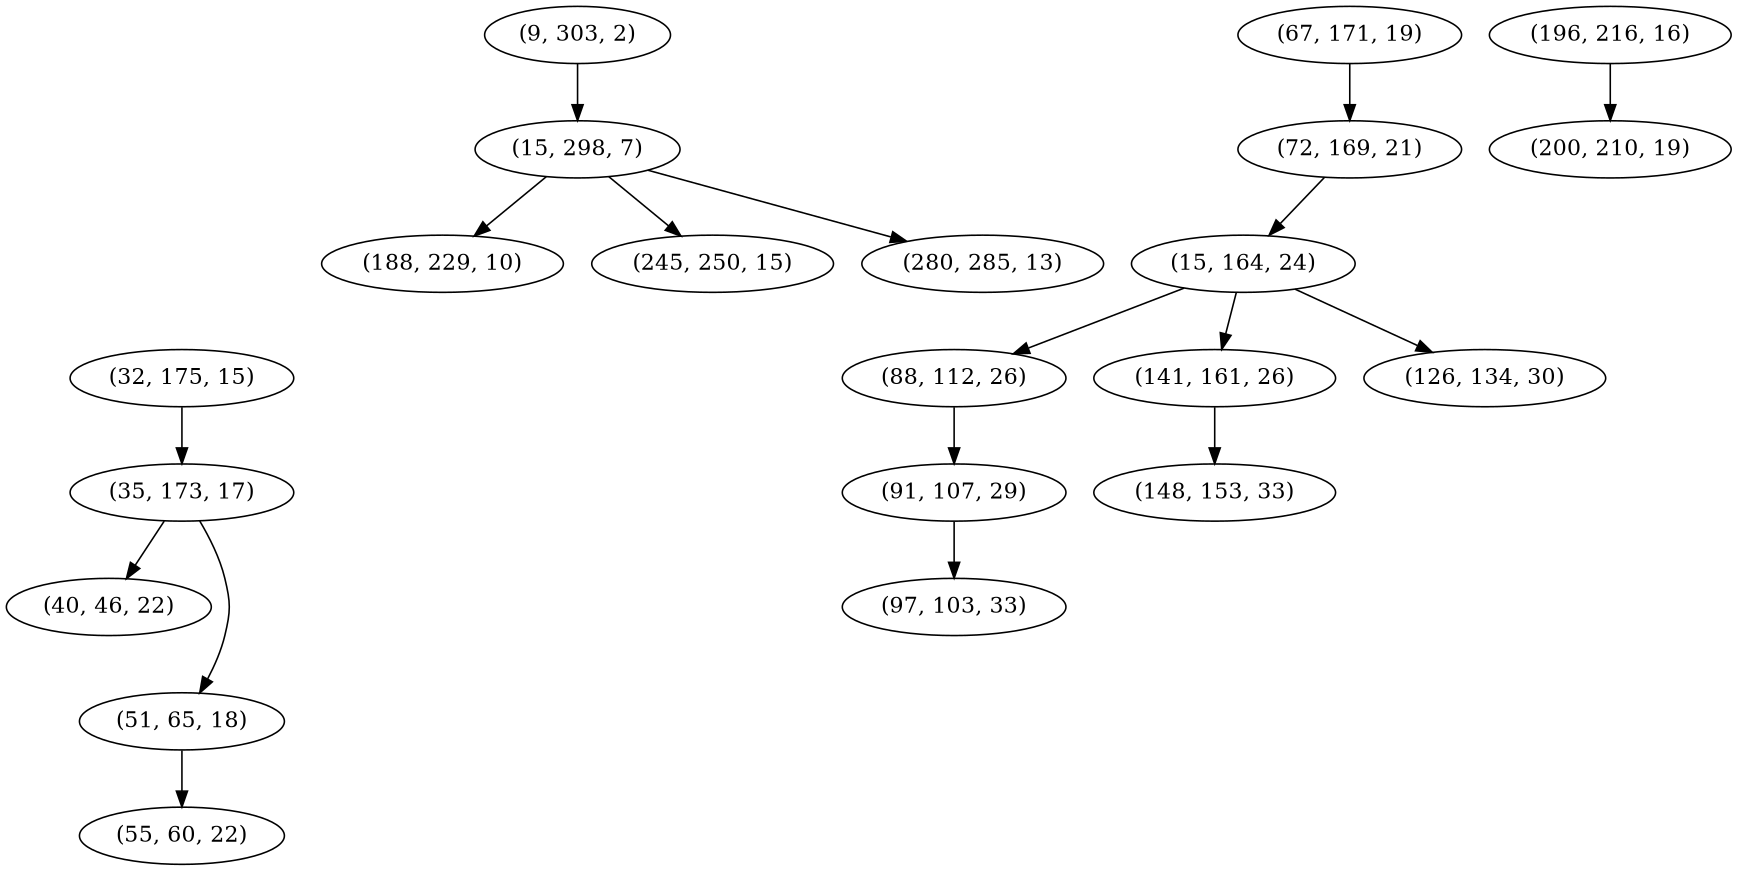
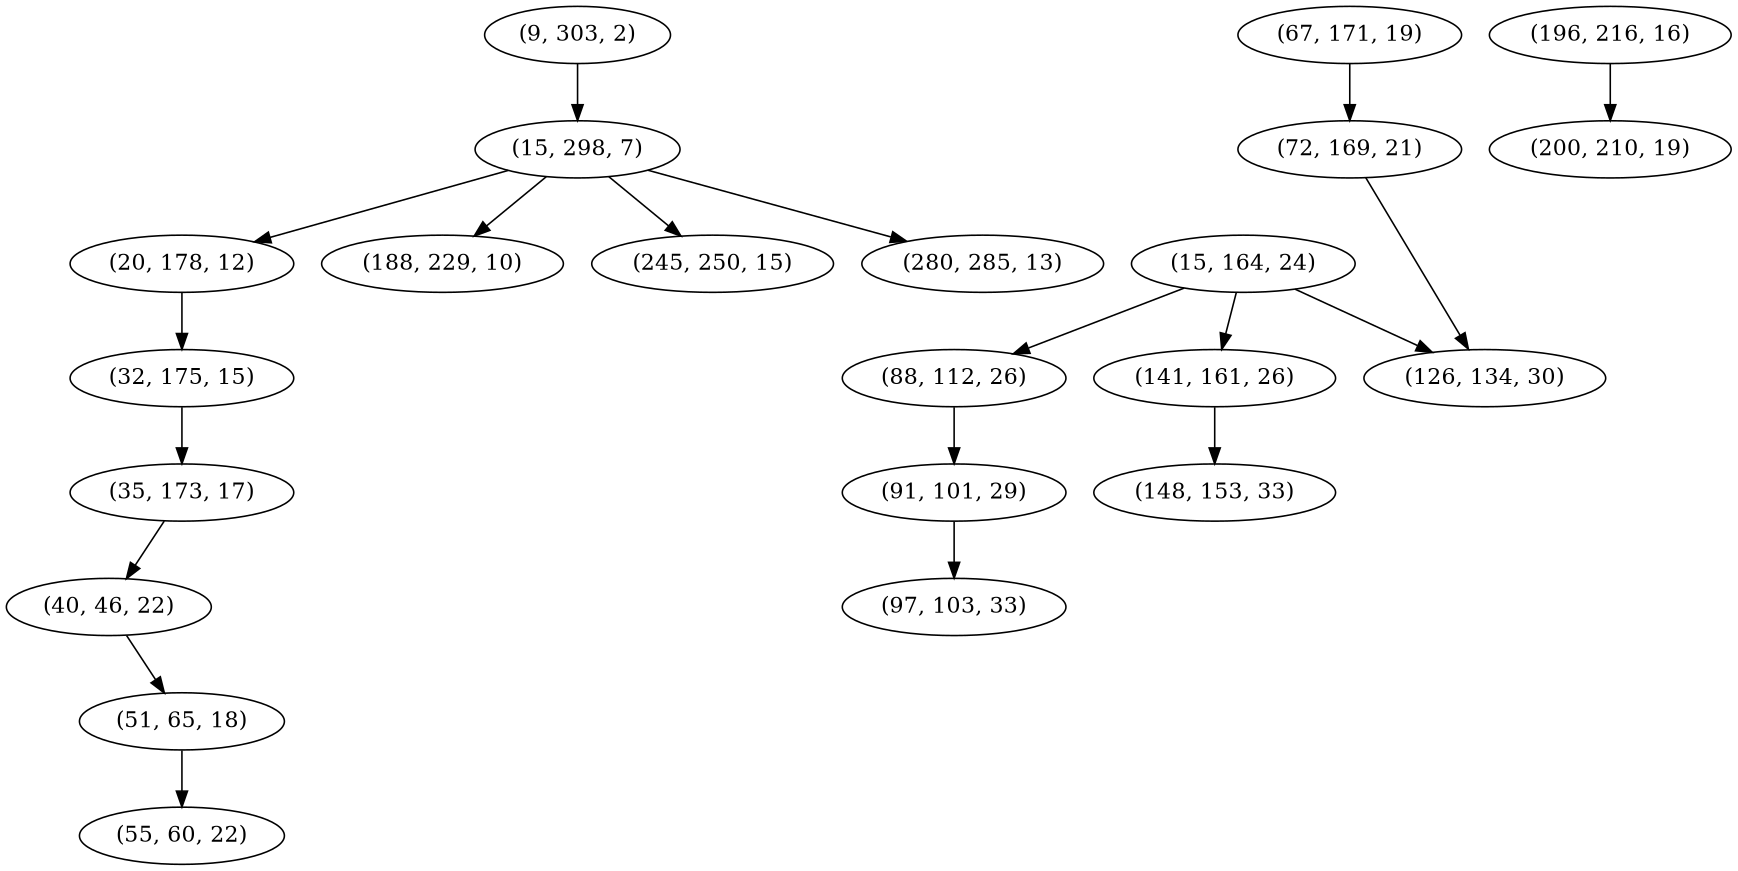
  digraph {
    "(9, 303, 2)"
    "(15, 298, 7)"
+   "(20, 178, 12)"
    "(188, 229, 10)"
    "(245, 250, 15)"
    "(280, 285, 13)"
    "(32, 175, 15)"
    "(35, 173, 17)"
    "(40, 46, 22)"
    "(51, 65, 18)"
    "(55, 60, 22)"
    "(67, 171, 19)"
    "(72, 169, 21)"
    n14 [label="(15, 164, 24)"]
    "(88, 112, 26)"
    "(126, 134, 30)"
    "(141, 161, 26)"
-   "(91, 107, 29)"
+   "(91, 107, 29)" [label="(91, 101, 29)"]
    "(148, 153, 33)"
    "(97, 103, 33)"
    "(196, 216, 16)"
    "(200, 210, 19)"
    "(9, 303, 2)" -> "(15, 298, 7)"
+   "(15, 298, 7)" -> "(20, 178, 12)"
    "(15, 298, 7)" -> "(188, 229, 10)"
    "(15, 298, 7)" -> "(245, 250, 15)"
    "(15, 298, 7)" -> "(280, 285, 13)"
+   "(20, 178, 12)" -> "(32, 175, 15)"
    "(32, 175, 15)" -> "(35, 173, 17)"
    "(35, 173, 17)" -> "(40, 46, 22)"
-   "(35, 173, 17)" -> "(51, 65, 18)"
+   "(40, 46, 22)" -> "(51, 65, 18)"
    "(51, 65, 18)" -> "(55, 60, 22)"
    "(67, 171, 19)" -> "(72, 169, 21)"
-   "(72, 169, 21)" -> n14
+   "(72, 169, 21)" -> "(126, 134, 30)"
    n14 -> "(88, 112, 26)"
    n14 -> "(126, 134, 30)"
    n14 -> "(141, 161, 26)"
    "(88, 112, 26)" -> "(91, 107, 29)"
    "(141, 161, 26)" -> "(148, 153, 33)"
    "(91, 107, 29)" -> "(97, 103, 33)"
    "(196, 216, 16)" -> "(200, 210, 19)"
  }
